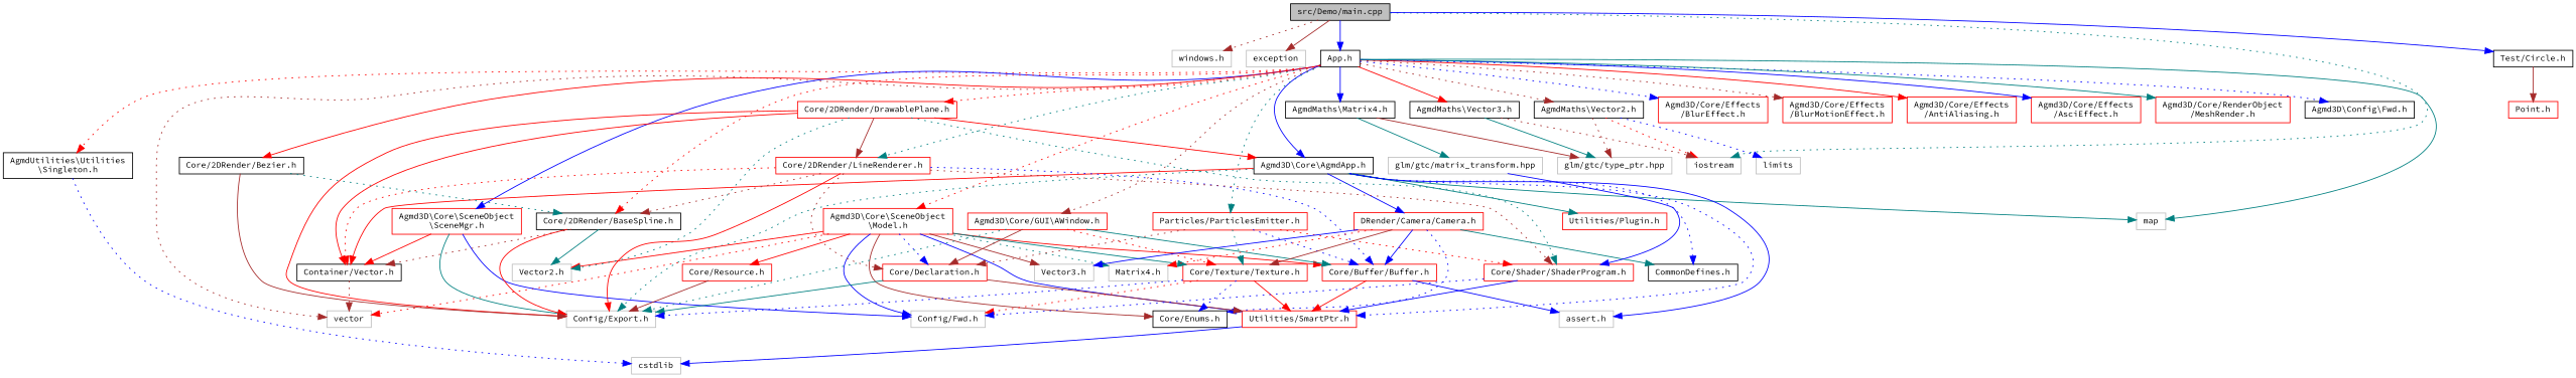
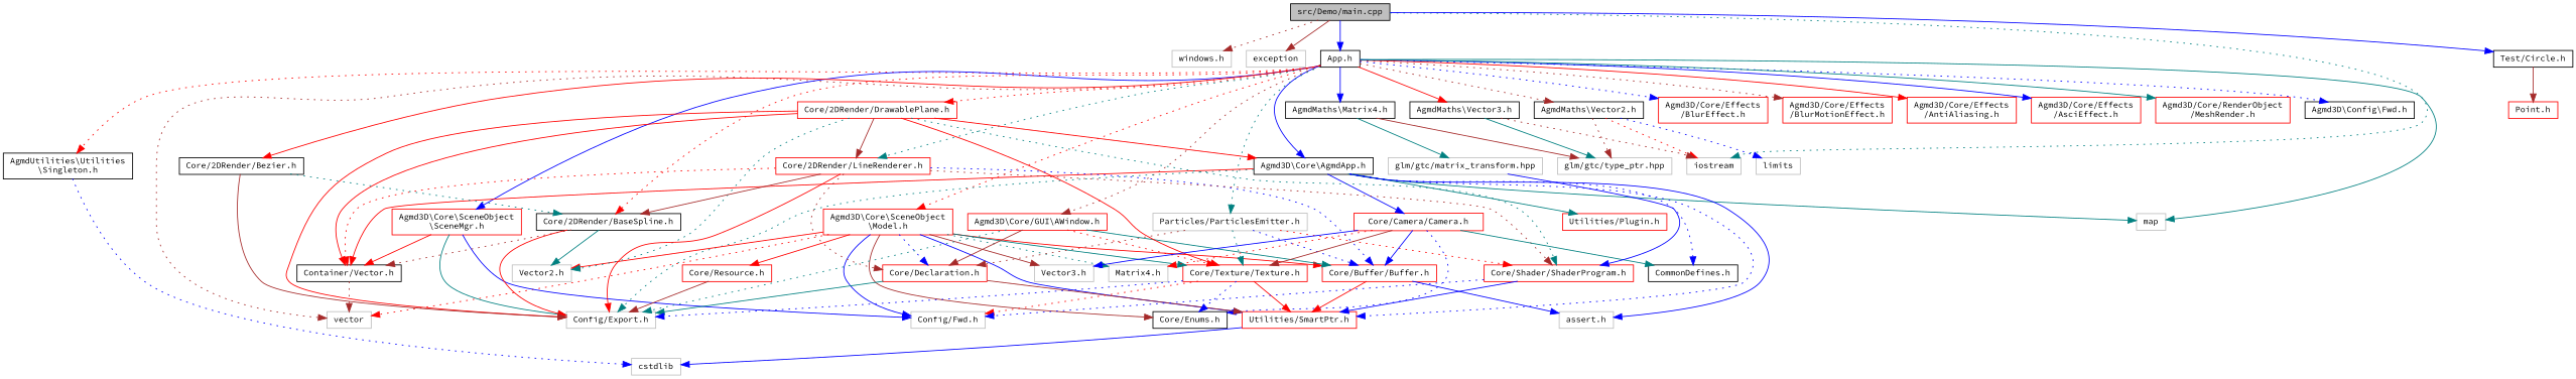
  digraph {
    fontname="Source Code Pro"
    node [color=red fillcolor=white fontname="Source Code Pro" fontsize=10 shape=record style=filled]
    edge [color=blue fontname="Source Code Pro" fontsize=10 labelfontname=Helvetica labelfontsize=10 style=solid]
    n1 [color=black fillcolor=grey75 fontcolor=black height=0.2 label="src/Demo/main.cpp" width=0.4]
    n2 [color=grey75 height=0.2 label="windows.h" width=0.4]
    n3 [color=grey75 height=0.2 label=exception width=0.4]
    n4 [color=black height=0.2 label="App.h" width=0.4]
    n5 [color=grey75 height=0.2 label=iostream width=0.4]
    n6 [color=black height=0.2 label="Test/Circle.h" width=0.4]
    n7 [color=black height=0.2 label="Agmd3D\\Config\\Fwd.h" width=0.4]
    n8 [color=black height=0.2 label="Agmd3D\\Core\\AgmdApp.h" width=0.4]
    n9 [color=grey75 height=0.2 label=map width=0.4]
    n10 [color=grey75 height=0.2 label=vector width=0.4]
    n11 [color=black height=0.2 label="AgmdMaths\\Vector2.h" width=0.4]
    n12 [color=black height=0.2 label="AgmdMaths\\Vector3.h" width=0.4]
    n13 [color=black height=0.2 label="AgmdMaths\\Matrix4.h" width=0.4]
    n14 [color=black height=0.2 label="AgmdUtilities\\Utilities\l\\Singleton.h" width=0.4]
    n15 [height=0.2 label="Agmd3D\\Core\\SceneObject\l\\Model.h" width=0.4]
    n16 [height=0.2 label="Agmd3D\\Core\\SceneObject\l\\SceneMgr.h" width=0.4]
    n17 [height=0.2 label="Agmd3D\\Core/GUI\\AWindow.h" width=0.4]
    n18 [height=0.2 label="Agmd3D/Core/Effects\l/BlurEffect.h" width=0.4]
    n19 [height=0.2 label="Agmd3D/Core/Effects\l/BlurMotionEffect.h" width=0.4]
    n20 [height=0.2 label="Agmd3D/Core/Effects\l/AntiAliasing.h" width=0.4]
    n21 [height=0.2 label="Agmd3D/Core/Effects\l/AsciEffect.h" width=0.4]
    n22 [height=0.2 label="Agmd3D/Core/RenderObject\l/MeshRender.h" width=0.4]
-   n23 [height=0.2 label="Particles/ParticlesEmitter.h" width=0.4]
+   n23 [color=grey75 height=0.2 label="Particles/ParticlesEmitter.h" width=0.4]
    n24 [height=0.2 label="Core/2DRender/DrawablePlane.h" width=0.4]
    n25 [height=0.2 label="Core/2DRender/LineRenderer.h" width=0.4]
    n26 [color=black height=0.2 label="Core/2DRender/BaseSpline.h" width=0.4]
    n27 [color=black height=0.2 label="Core/2DRender/Bezier.h" width=0.4]
    n28 [height=0.2 label="Point.h" width=0.4]
    n29 [color=grey75 height=0.2 label="Config/Export.h" width=0.4]
    n30 [height=0.2 label="Utilities/Plugin.h" width=0.4]
    n31 [height=0.2 label="Utilities/SmartPtr.h" width=0.4]
    n32 [color=grey75 height=0.2 label="assert.h" width=0.4]
    n33 [color=black height=0.2 label="CommonDefines.h" width=0.4]
-   n34 [height=0.2 label="DRender/Camera/Camera.h" width=0.4]
+   n34 [height=0.2 label="Core/Camera/Camera.h" width=0.4]
    n35 [color=black height=0.2 label="Container/Vector.h" width=0.4]
    n36 [color=grey75 height=0.2 label=limits width=0.4]
    n37 [color=grey75 height=0.2 label="glm/gtc/type_ptr.hpp" width=0.4]
    n38 [color=grey75 height=0.2 label="glm/gtc/matrix_transform.hpp" width=0.4]
    n39 [color=grey75 height=0.2 label=cstdlib width=0.4]
    n40 [height=0.2 label="Core/Buffer/Buffer.h" width=0.4]
    n41 [color=black height=0.2 label="Core/Enums.h" width=0.4]
    n42 [color=grey75 height=0.2 label="Vector3.h" width=0.4]
    n43 [color=grey75 height=0.2 label="Matrix4.h" width=0.4]
    n44 [color=grey75 height=0.2 label="Config/Fwd.h" width=0.4]
    n45 [height=0.2 label="Core/Resource.h" width=0.4]
    n46 [height=0.2 label="Core/Declaration.h" width=0.4]
    n47 [height=0.2 label="Core/Texture/Texture.h" width=0.4]
    n48 [color=grey75 height=0.2 label="Vector2.h" width=0.4]
    n49 [height=0.2 label="Core/Shader/ShaderProgram.h" width=0.4]
    n1 -> n2 [color=brown style=dotted]
    n1 -> n3 [color=brown]
    n1 -> n4
    n1 -> n5 [color=teal style=dotted]
    n1 -> n6
    n4 -> n7 [style=dotted]
    n4 -> n8
    n4 -> n9 [color=teal]
    n4 -> n10 [color=brown style=dotted]
    n4 -> n11 [color=brown style=dotted]
    n4 -> n12 [color=red]
    n4 -> n13
    n4 -> n14 [color=red style=dotted]
    n4 -> n15 [color=red style=dotted]
    n4 -> n16
    n4 -> n17 [color=brown style=dotted]
    n4 -> n18 [style=dotted]
    n4 -> n19 [color=brown style=dotted]
    n4 -> n20 [color=red]
    n4 -> n21
    n4 -> n22 [color=teal]
    n4 -> n23 [color=teal style=dotted]
    n4 -> n24 [color=red style=dotted]
    n4 -> n25 [color=teal style=dotted]
    n4 -> n26 [color=red style=dotted]
    n4 -> n27 [color=red]
    n6 -> n28 [color=brown]
    n8 -> n9 [color=teal]
    n8 -> n29 [color=teal style=dotted]
    n8 -> n30 [color=teal]
    n8 -> n31 [style=dotted]
    n8 -> n32
    n8 -> n33 [style=dotted]
    n8 -> n34
    n8 -> n35 [color=red]
    n11 -> n5 [color=red style=dotted]
    n11 -> n36 [style=dotted]
    n11 -> n37 [color=brown style=dotted]
    n12 -> n5 [color=brown style=dotted]
    n12 -> n37 [color=teal]
    n13 -> n37 [color=brown]
    n13 -> n38 [color=teal]
    n14 -> n39 [style=dotted]
    n15 -> n10 [color=red style=dotted]
    n15 -> n31
    n15 -> n40 [color=red]
    n15 -> n41 [color=brown]
    n15 -> n42 [color=brown]
    n15 -> n43 [color=teal style=dotted]
    n15 -> n44
    n15 -> n45 [color=red]
    n15 -> n46 [style=dotted]
    n15 -> n47 [color=teal]
    n15 -> n48 [color=red]
    n16 -> n29 [color=teal]
    n16 -> n35 [color=red]
    n16 -> n44
    n17 -> n29 [color=teal style=dotted]
    n17 -> n40 [color=teal]
    n17 -> n46 [color=brown]
    n17 -> n47 [color=red style=dotted]
    n23 -> n40 [style=dotted]
    n23 -> n46 [color=brown style=dotted]
    n23 -> n47 [color=teal style=dotted]
    n23 -> n49 [color=red style=dotted]
    n24 -> n8 [color=red]
    n24 -> n25 [color=brown]
    n24 -> n29 [color=red]
    n24 -> n35 [color=red]
+   n24 -> n47 [color=red]
    n24 -> n48 [color=teal style=dotted]
    n24 -> n49 [color=teal style=dotted]
-   n25 -> n26 [color=brown style=dotted]
+   n25 -> n26 [color=brown]
    n25 -> n29 [color=red]
    n25 -> n35 [color=red style=dotted]
    n25 -> n40 [style=dotted]
    n25 -> n46 [color=brown style=dotted]
    n25 -> n49 [color=brown style=dotted]
    n26 -> n29 [color=red]
    n26 -> n35 [color=brown style=dotted]
    n26 -> n48 [color=teal]
    n27 -> n26 [color=teal style=dotted]
    n27 -> n29 [color=brown]
    n31 -> n39
    n34 -> n33 [color=teal]
    n34 -> n40
    n34 -> n41 [style=dotted]
    n34 -> n42
    n34 -> n43 [color=red style=dotted]
    n34 -> n47 [color=brown]
    n35 -> n10 [color=brown style=dotted]
    n38 -> n49
    n40 -> n31 [color=red]
    n40 -> n32
    n45 -> n29 [color=brown]
    n46 -> n29 [color=teal]
    n46 -> n31 [color=brown]
    n47 -> n29 [style=dotted]
    n47 -> n31 [color=red]
    n47 -> n41 [style=dotted]
    n47 -> n44 [color=red style=dotted]
    n49 -> n31
    n49 -> n44 [style=dotted]
  }
